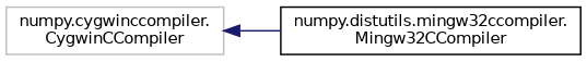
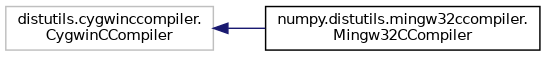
  digraph {
    rankdir=LR
    node [fillcolor=white fontname=Helvetica fontsize=10 shape=record style=filled]
-   n1 [color=grey75 height=0.2 label="numpy.cygwinccompiler.\lCygwinCCompiler" width=0.4]
+   n1 [color=grey75 height=0.2 label="distutils.cygwinccompiler.\lCygwinCCompiler" width=0.4]
    n2 [color=black height=0.2 label="numpy.distutils.mingw32ccompiler.\lMingw32CCompiler" width=0.4]
    n1 -> n2 [color=midnightblue dir=back fontname=Helvetica fontsize=10 labelfontname=Helvetica labelfontsize=10 style=solid]
  }
